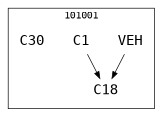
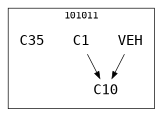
  strict digraph {
    fontname="DejaVu Sans Mono"
    node [fontname="DejaVu Sans Mono" fontsize=20 shape=plaintext]
    edge [fontname="DejaVu Sans Mono"]
    n1 [label=VEH]
-   n2 [label=C18]
+   n2 [label=C10]
    n3 [label=C1]
-   n4 [label=C30]
+   n4 [label=C35]
    subgraph cluster_1 {
-     label=101001
+     label=101011
      labeldoc=t
      n1
      n2
      n3
      n4
    }
    n1 -> n2
    n3 -> n2
  }
